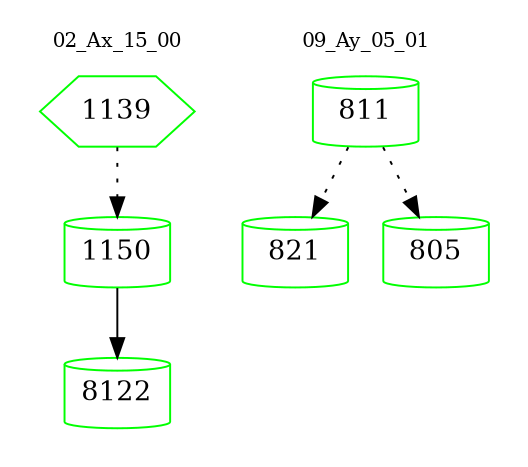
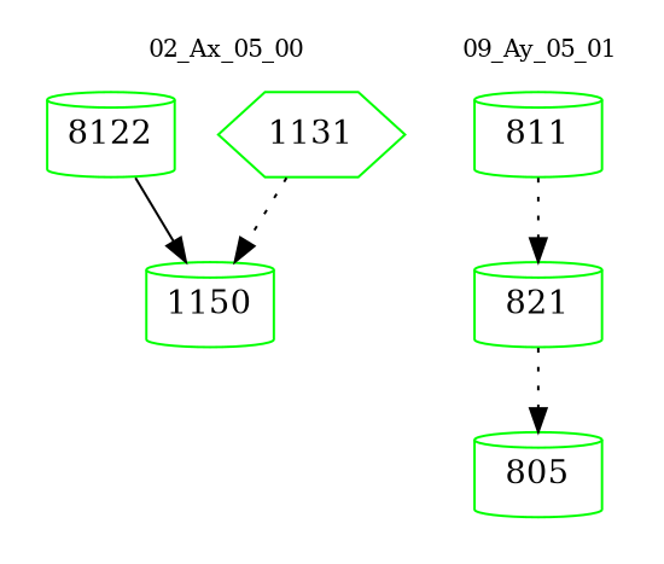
  digraph {
    node [color=green shape=cylinder]
    edge [color=black style=dotted]
-   n1 [label=1139 shape=hexagon]
+   n1 [label=1131 shape=hexagon]
    n2 [label=1150]
    n3 [label=8122]
    n4 [label=811]
    n5 [label=821]
    n6 [label=805]
    subgraph cluster_1 {
      color=white
      fontsize=10
-     label="02_Ax_15_00"
+     label="02_Ax_05_00"
      n1
      n2
      n3
    }
    subgraph cluster_2 {
      color=white
      fontsize=10
      label="09_Ay_05_01"
      n4
      n5
      n6
    }
    n1 -> n2
-   n2 -> n3 [style=solid]
+   n3 -> n2 [style=solid]
    n4 -> n5
-   n4 -> n6
+   n5 -> n6
  }
